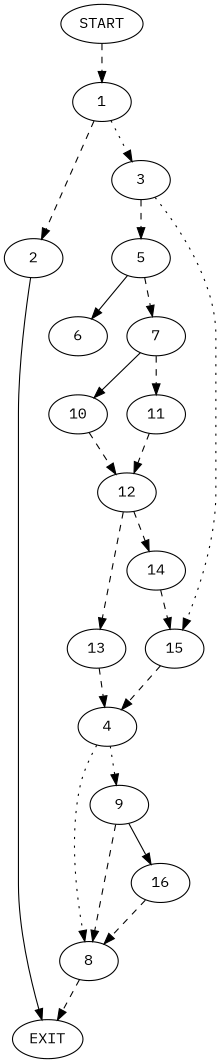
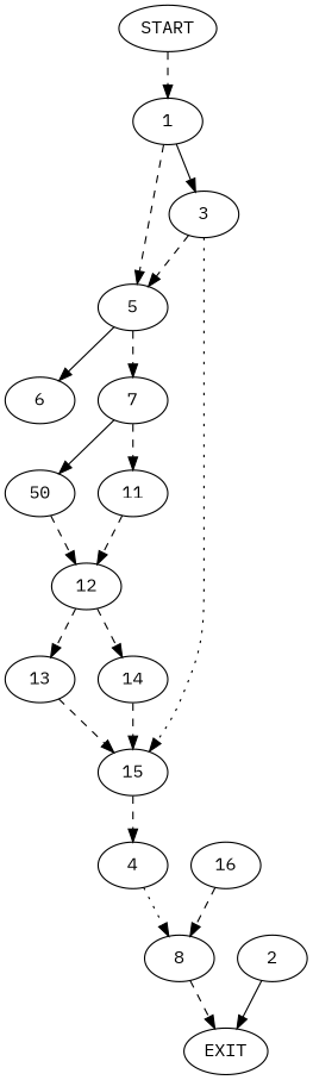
  digraph {
    fontname="IBM Plex Mono"
    node [fontname="IBM Plex Mono"]
    edge [fontname="IBM Plex Mono" style=dashed]
    n1 [label=START]
    1
    2
    3
    n5 [label=EXIT]
    5
    15
    4
    8
-   9
    6
    7
    16
-   10
+   10 [label=50]
    11
    12
    13
    14
    n1 -> 1
-   1 -> 2
-   1 -> 3 [style=dotted]
+   1 -> 5
+   1 -> 3 [style=solid]
    2 -> n5 [style=solid]
    3 -> 5
    3 -> 15 [style=dotted]
    5 -> 6 [style=solid]
    5 -> 7
    15 -> 4
    4 -> 8 [style=dotted]
-   4 -> 9 [style=dotted]
    8 -> n5
-   9 -> 8
-   9 -> 16 [style=solid]
    7 -> 10 [style=solid]
    7 -> 11
    16 -> 8
    10 -> 12
    11 -> 12
    12 -> 13
    12 -> 14
-   13 -> 4
+   13 -> 15
    14 -> 15
  }
